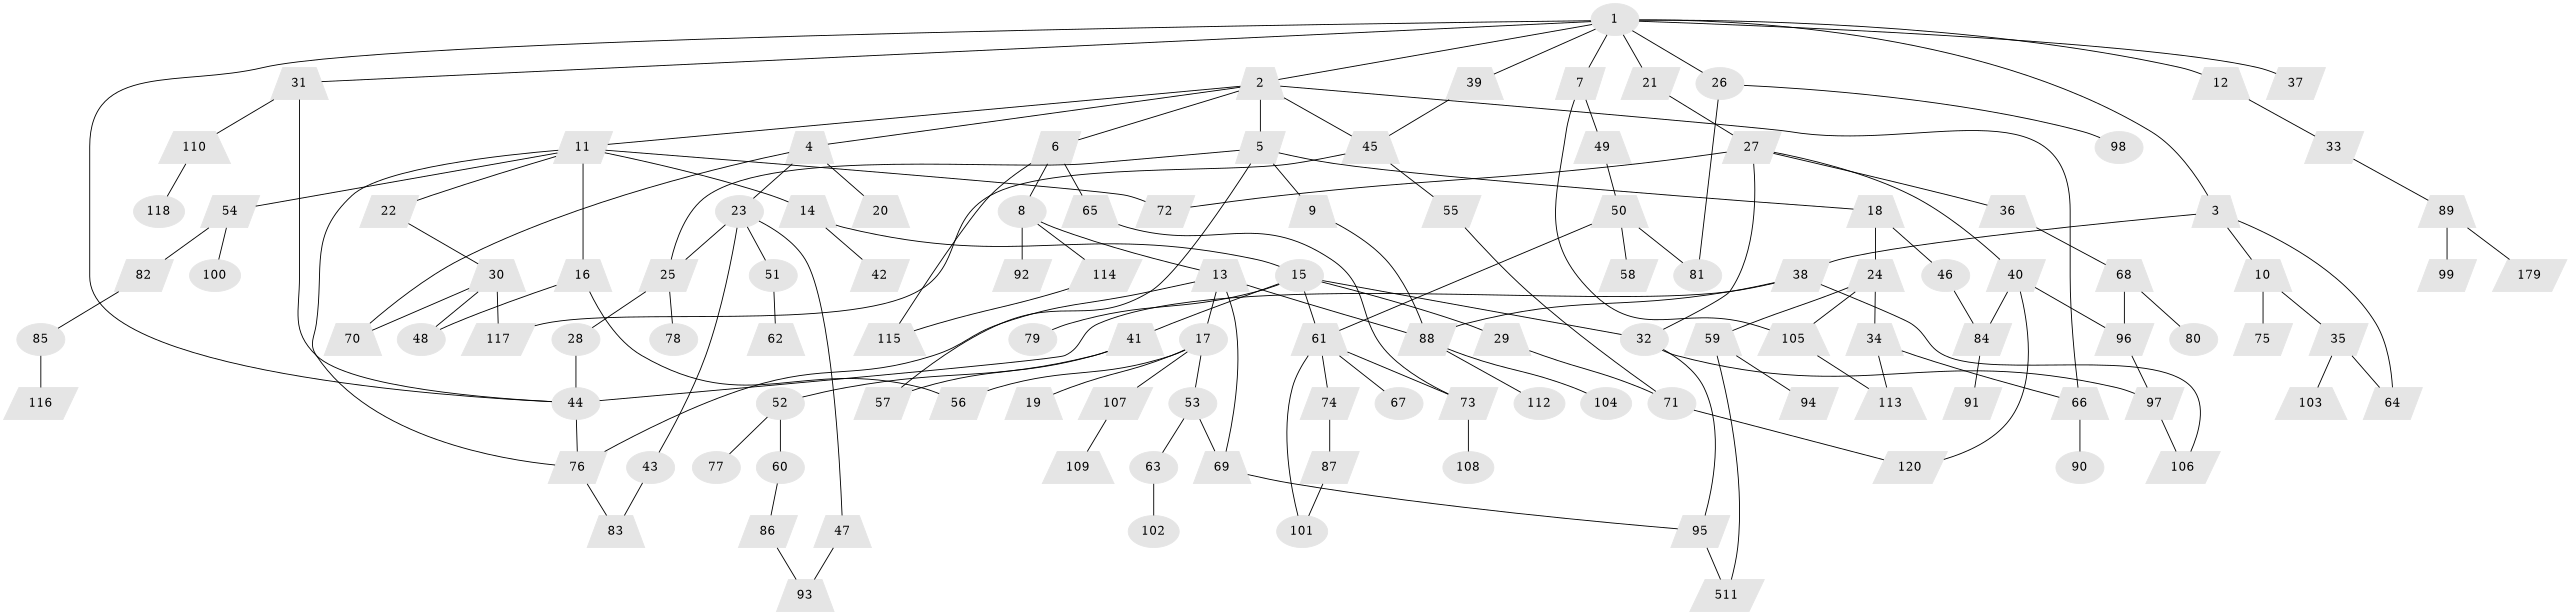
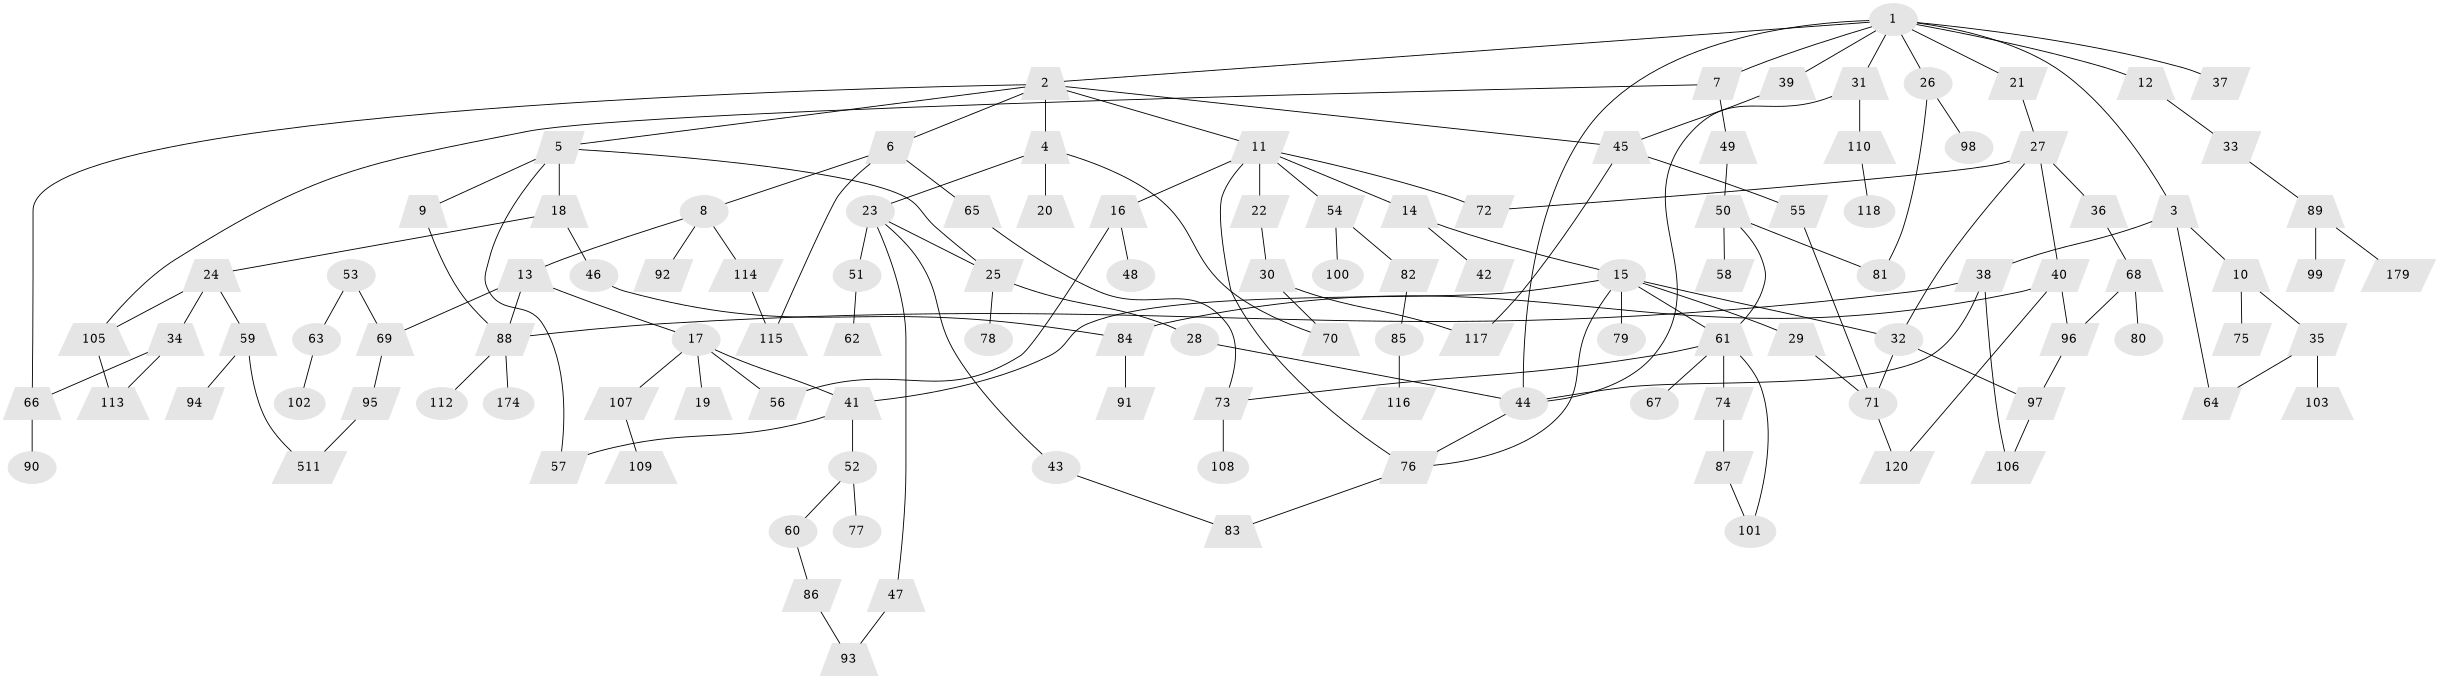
  graph {
    node [color=gray90 shape=parallelogram style=filled]
    1 [shape=ellipse]
    2 [shape=trapezium]
    3 [shape=trapezium]
    7
    12 [shape=trapezium]
    21
    26 [shape=ellipse]
    31 [shape=trapezium]
    37
    39 [shape=trapezium]
    44 [shape=ellipse]
    4 [shape=trapezium]
    5
    6
    11
    45 [shape=trapezium]
    66 [shape=trapezium]
    10 [shape=trapezium]
    38
    64
    49 [shape=trapezium]
    105 [shape=trapezium]
    33
    27
    81 [shape=ellipse]
    98 [shape=ellipse]
    110 [shape=trapezium]
    76
    20 [shape=trapezium]
    23 [shape=ellipse]
    70 [shape=trapezium]
    9 [shape=trapezium]
    18 [shape=trapezium]
    25
    57
    8 [shape=ellipse]
    65 [shape=trapezium]
    115 [shape=trapezium]
    14 [shape=trapezium]
    16 [shape=trapezium]
    22
    54
    72
    117
    55
    90 [shape=ellipse]
    35
    75
    88
    106
    43 [shape=ellipse]
    47 [shape=trapezium]
    51 [shape=ellipse]
    24 [shape=trapezium]
    46 [shape=ellipse]
    28 [shape=ellipse]
    78 [shape=ellipse]
    13 [shape=trapezium]
    92
    114
    73
    50 [shape=trapezium]
    113 [shape=trapezium]
    17 [shape=ellipse]
    69 [shape=trapezium]
-   104 [shape=ellipse]
+   104 [shape=ellipse label=174]
    112 [shape=ellipse]
    103 [shape=trapezium]
    15 [shape=ellipse]
    42
    48 [shape=ellipse]
    56
    30 [shape=trapezium]
    82
    100 [shape=ellipse]
    83 [shape=trapezium]
    89 [shape=trapezium]
    19 [shape=trapezium]
    53 [shape=ellipse]
    107
    95
    29 [shape=trapezium]
    32 [shape=ellipse]
    41 [shape=trapezium]
    61 [shape=trapezium]
    79 [shape=ellipse]
    71 [shape=ellipse]
    97
    52 [shape=ellipse]
    67 [shape=ellipse]
    74
    101 [shape=ellipse]
    63 [shape=ellipse]
    109 [shape=trapezium]
    34 [shape=trapezium]
    59 [shape=trapezium]
    84
    36 [shape=trapezium]
    40
    93 [shape=trapezium]
    62 [shape=trapezium]
    94
    n103 [label=511]
    68 [shape=trapezium]
    96
    120
    118 [shape=ellipse]
    99
    n109 [label=179]
    80 [shape=ellipse]
    91
    60 [shape=ellipse]
    77 [shape=ellipse]
    58
    86
    102 [shape=ellipse]
    85 [shape=ellipse]
    108 [shape=ellipse]
    87
    116
    1 -- 2
    1 -- 3
    1 -- 7
    1 -- 12
    1 -- 21
    1 -- 26
    1 -- 31
    1 -- 37
    1 -- 39
    1 -- 44
    2 -- 4
    2 -- 5
    2 -- 6
    2 -- 11
    2 -- 45
    2 -- 66
    3 -- 10
    3 -- 38
    3 -- 64
    7 -- 49
    7 -- 105
    12 -- 33
    21 -- 27
    26 -- 81
    26 -- 98
    31 -- 44
    31 -- 110
    39 -- 45
    44 -- 76
    4 -- 20
    4 -- 23
    4 -- 70
    5 -- 9
    5 -- 18
    5 -- 25
    5 -- 57
    6 -- 8
    6 -- 65
    6 -- 115
    11 -- 76
    11 -- 14
    11 -- 16
    11 -- 22
    11 -- 54
    11 -- 72
    45 -- 117
    45 -- 55
    66 -- 90
    10 -- 35
    10 -- 75
    38 -- 44
    38 -- 88
    38 -- 106
    49 -- 50
    105 -- 113
    33 -- 89
    27 -- 72
    27 -- 32
    27 -- 36
    27 -- 40
    110 -- 118
    76 -- 83
    23 -- 25
    23 -- 43
    23 -- 47
    23 -- 51
    9 -- 88
    18 -- 24
    18 -- 46
    25 -- 28
    25 -- 78
    8 -- 13
    8 -- 92
    8 -- 114
    65 -- 73
    14 -- 15
    14 -- 42
    16 -- 48
    16 -- 56
    22 -- 30
    54 -- 82
    54 -- 100
    55 -- 71
    35 -- 64
    35 -- 103
    88 -- 104
    88 -- 112
    43 -- 83
    47 -- 93
    51 -- 62
    24 -- 105
    24 -- 34
    24 -- 59
    46 -- 84
    28 -- 44
-   13 -- 76
+   15 -- 76
    13 -- 88
    13 -- 17
    13 -- 69
    114 -- 115
    73 -- 108
    50 -- 81
    50 -- 61
    50 -- 58
    17 -- 56
    17 -- 19
-   17 -- 53
+   17 -- 41
    17 -- 107
    69 -- 95
    15 -- 29
    15 -- 32
    15 -- 41
    15 -- 61
    15 -- 79
    30 -- 70
    30 -- 117
-   30 -- 48
    82 -- 85
    89 -- 99
    89 -- n109
    53 -- 69
    53 -- 63
    107 -- 109
    95 -- n103
    29 -- 71
-   32 -- 95
+   32 -- 71
    32 -- 97
    41 -- 57
    41 -- 52
    61 -- 73
    61 -- 67
    61 -- 74
    61 -- 101
    71 -- 120
    97 -- 106
    52 -- 60
    52 -- 77
    74 -- 87
    63 -- 102
    34 -- 66
    34 -- 113
    59 -- 94
    59 -- n103
    84 -- 91
    36 -- 68
    40 -- 84
    40 -- 96
    40 -- 120
    68 -- 96
    68 -- 80
    96 -- 97
    60 -- 86
    86 -- 93
    85 -- 116
    87 -- 101
  }
